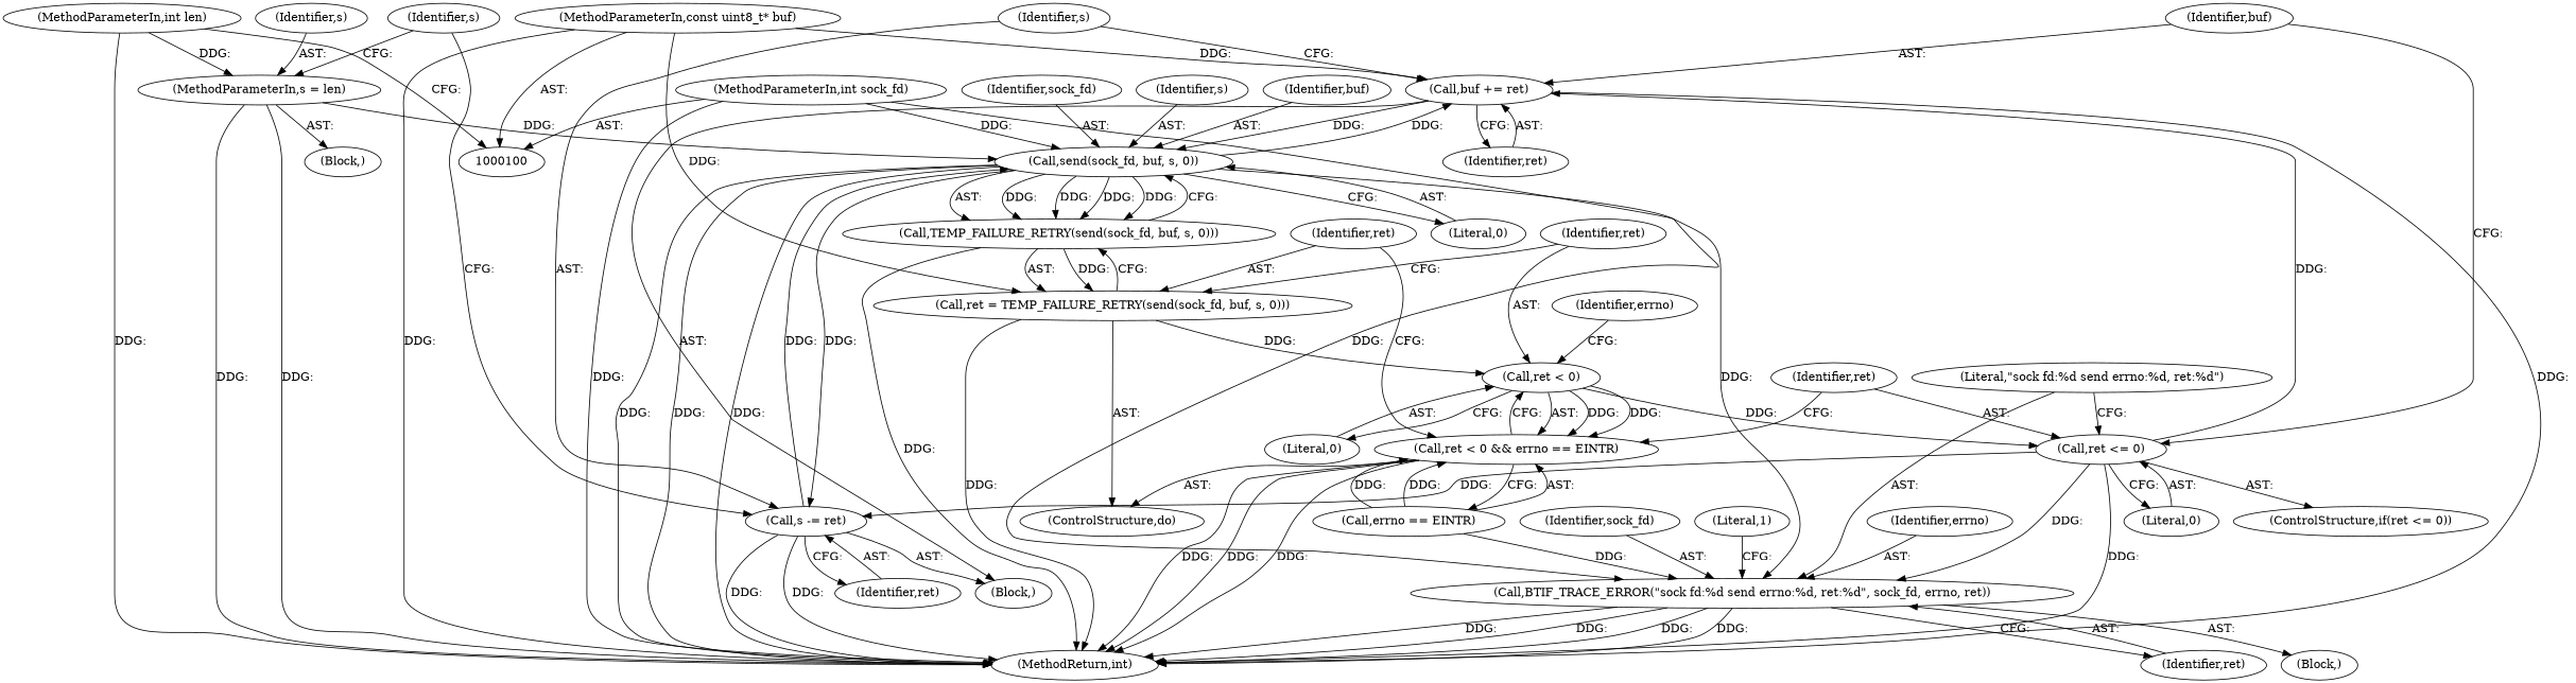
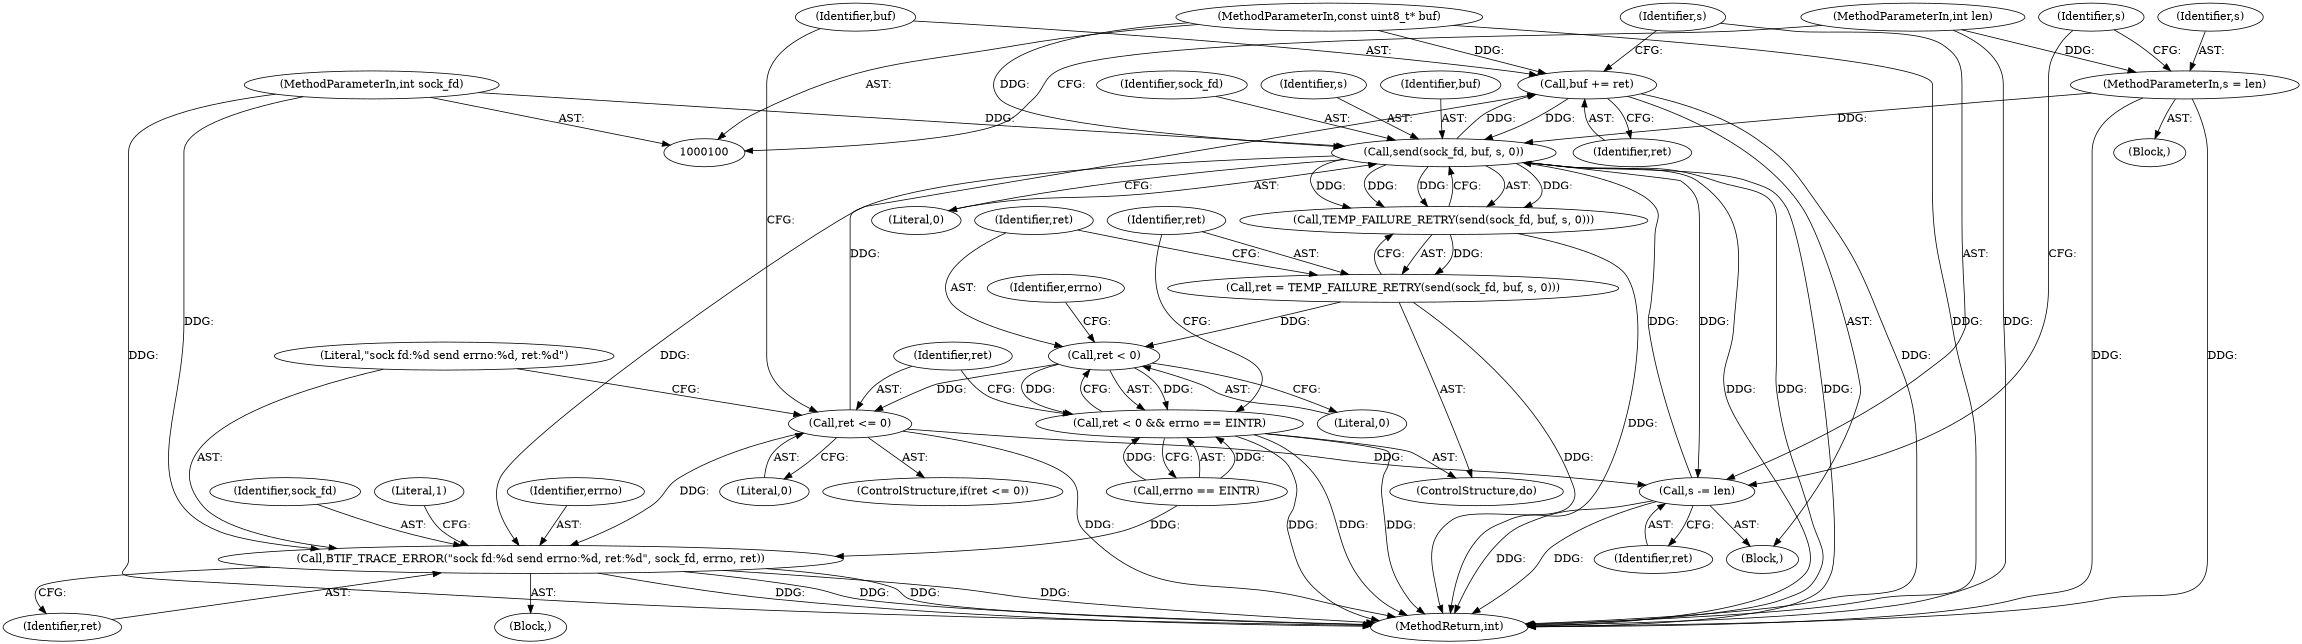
  digraph {
    n1 [label="(Call,buf += ret)"]
    n2 [label="(Call,send(sock_fd, buf, s, 0))"]
    n3 [label="(Identifier,ret)"]
    n4 [label="(MethodReturn,int)"]
    n5 [label="(Block,)"]
-   n6 [label="(Call,s -= ret)"]
+   n6 [label="(Call,s -= len)"]
    n7 [label="(Call,BTIF_TRACE_ERROR(\"sock fd:%d send errno:%d, ret:%d\", sock_fd, errno, ret))"]
    n8 [label="(Call,TEMP_FAILURE_RETRY(send(sock_fd, buf, s, 0)))"]
    n9 [label="(Literal,0)"]
    n10 [label="(Call,ret <= 0)"]
    n11 [label="(ControlStructure,if(ret <= 0))"]
    n12 [label="(Literal,0)"]
    n13 [label="(Identifier,ret)"]
    n14 [label="(Identifier,ret)"]
    n15 [label="(Block,)"]
    n16 [label="(Call,ret < 0)"]
    n17 [label="(Call,ret < 0 && errno == EINTR)"]
    n18 [label="(Literal,0)"]
    n19 [label="(ControlStructure,do)"]
    n20 [label="(Call,errno == EINTR)"]
    n21 [label="(Call,ret = TEMP_FAILURE_RETRY(send(sock_fd, buf, s, 0)))"]
    n22 [label="(MethodParameterIn,int sock_fd)"]
    1000100
    n24 [label="(MethodParameterIn,const uint8_t* buf)"]
    n25 [label="(MethodParameterIn,s = len)"]
    n26 [label="(Block,)"]
    n27 [label="(MethodParameterIn,int len)"]
    n28 [label="(Identifier,s)"]
    n29 [label="(Identifier,sock_fd)"]
    n30 [label="(Identifier,s)"]
    n31 [label="(Identifier,ret)"]
    n32 [label="(Identifier,errno)"]
    n33 [label="(Identifier,buf)"]
    n34 [label="(Identifier,ret)"]
    n35 [label="(Identifier,sock_fd)"]
    n36 [label="(Literal,1)"]
    n37 [label="(Literal,\"sock fd:%d send errno:%d, ret:%d\")"]
    n38 [label="(Identifier,errno)"]
    n39 [label="(Identifier,ret)"]
    n40 [label="(Identifier,s)"]
    n41 [label="(Identifier,buf)"]
    n42 [label="(Identifier,s)"]
    n1 -> n2 [label="DDG: "]
    n1 -> n3 [label="CFG: "]
    n1 -> n4 [label="DDG: "]
    n1 -> n5 [label="AST: "]
    n2 -> n1 [label="DDG: "]
    n2 -> n4 [label="DDG: "]
    n2 -> n4 [label="DDG: "]
    n2 -> n4 [label="DDG: "]
    n2 -> n6 [label="DDG: "]
    n2 -> n7 [label="DDG: "]
    n2 -> n8 [label="AST: "]
    n2 -> n8 [label="DDG: "]
    n2 -> n8 [label="DDG: "]
    n2 -> n8 [label="DDG: "]
    n2 -> n8 [label="DDG: "]
    n2 -> n9 [label="CFG: "]
    n3 -> n1 [label="AST: "]
    n6 -> n2 [label="DDG: "]
    n6 -> n4 [label="DDG: "]
    n6 -> n4 [label="DDG: "]
    n6 -> n5 [label="AST: "]
    n6 -> n13 [label="CFG: "]
    n7 -> n4 [label="DDG: "]
    n7 -> n4 [label="DDG: "]
    n7 -> n4 [label="DDG: "]
    n7 -> n4 [label="DDG: "]
    n7 -> n14 [label="CFG: "]
    n7 -> n15 [label="AST: "]
    n8 -> n2 [label="CFG: "]
    n8 -> n4 [label="DDG: "]
    n8 -> n21 [label="AST: "]
    n8 -> n21 [label="DDG: "]
    n9 -> n2 [label="AST: "]
    n10 -> n1 [label="DDG: "]
    n10 -> n4 [label="DDG: "]
    n10 -> n6 [label="DDG: "]
    n10 -> n7 [label="DDG: "]
    n10 -> n11 [label="AST: "]
    n10 -> n12 [label="CFG: "]
    n12 -> n10 [label="AST: "]
    n13 -> n6 [label="AST: "]
    n14 -> n7 [label="AST: "]
    n16 -> n10 [label="DDG: "]
    n16 -> n17 [label="AST: "]
    n16 -> n17 [label="DDG: "]
    n16 -> n17 [label="DDG: "]
    n16 -> n18 [label="CFG: "]
    n17 -> n4 [label="DDG: "]
    n17 -> n4 [label="DDG: "]
    n17 -> n4 [label="DDG: "]
    n17 -> n16 [label="CFG: "]
    n17 -> n19 [label="AST: "]
    n17 -> n20 [label="CFG: "]
    n18 -> n16 [label="AST: "]
    n20 -> n7 [label="DDG: "]
    n20 -> n17 [label="AST: "]
    n20 -> n17 [label="DDG: "]
    n20 -> n17 [label="DDG: "]
    n21 -> n4 [label="DDG: "]
    n21 -> n8 [label="CFG: "]
    n21 -> n16 [label="DDG: "]
    n21 -> n19 [label="AST: "]
    n22 -> n2 [label="DDG: "]
    n22 -> n4 [label="DDG: "]
    n22 -> n7 [label="DDG: "]
    n22 -> 1000100 [label="AST: "]
    n24 -> n1 [label="DDG: "]
-   n24 -> n21 [label="DDG: "]
+   n24 -> n2 [label="DDG: "]
    n24 -> n4 [label="DDG: "]
    n24 -> 1000100 [label="AST: "]
    n25 -> n2 [label="DDG: "]
    n25 -> n4 [label="DDG: "]
    n25 -> n4 [label="DDG: "]
    n25 -> n26 [label="AST: "]
    n27 -> n4 [label="DDG: "]
    n27 -> 1000100 [label="CFG: "]
    n27 -> n25 [label="DDG: "]
    n28 -> n6 [label="CFG: "]
    n28 -> n25 [label="CFG: "]
    n29 -> n7 [label="AST: "]
    n30 -> n2 [label="AST: "]
    n31 -> n17 [label="CFG: "]
    n31 -> n21 [label="AST: "]
    n32 -> n16 [label="CFG: "]
    n33 -> n2 [label="AST: "]
    n34 -> n16 [label="AST: "]
    n34 -> n21 [label="CFG: "]
    n35 -> n2 [label="AST: "]
    n36 -> n7 [label="CFG: "]
    n37 -> n7 [label="AST: "]
    n37 -> n10 [label="CFG: "]
    n38 -> n7 [label="AST: "]
    n39 -> n10 [label="AST: "]
    n39 -> n17 [label="CFG: "]
    n40 -> n25 [label="AST: "]
    n41 -> n1 [label="AST: "]
    n41 -> n10 [label="CFG: "]
    n42 -> n1 [label="CFG: "]
    n42 -> n6 [label="AST: "]
  }
